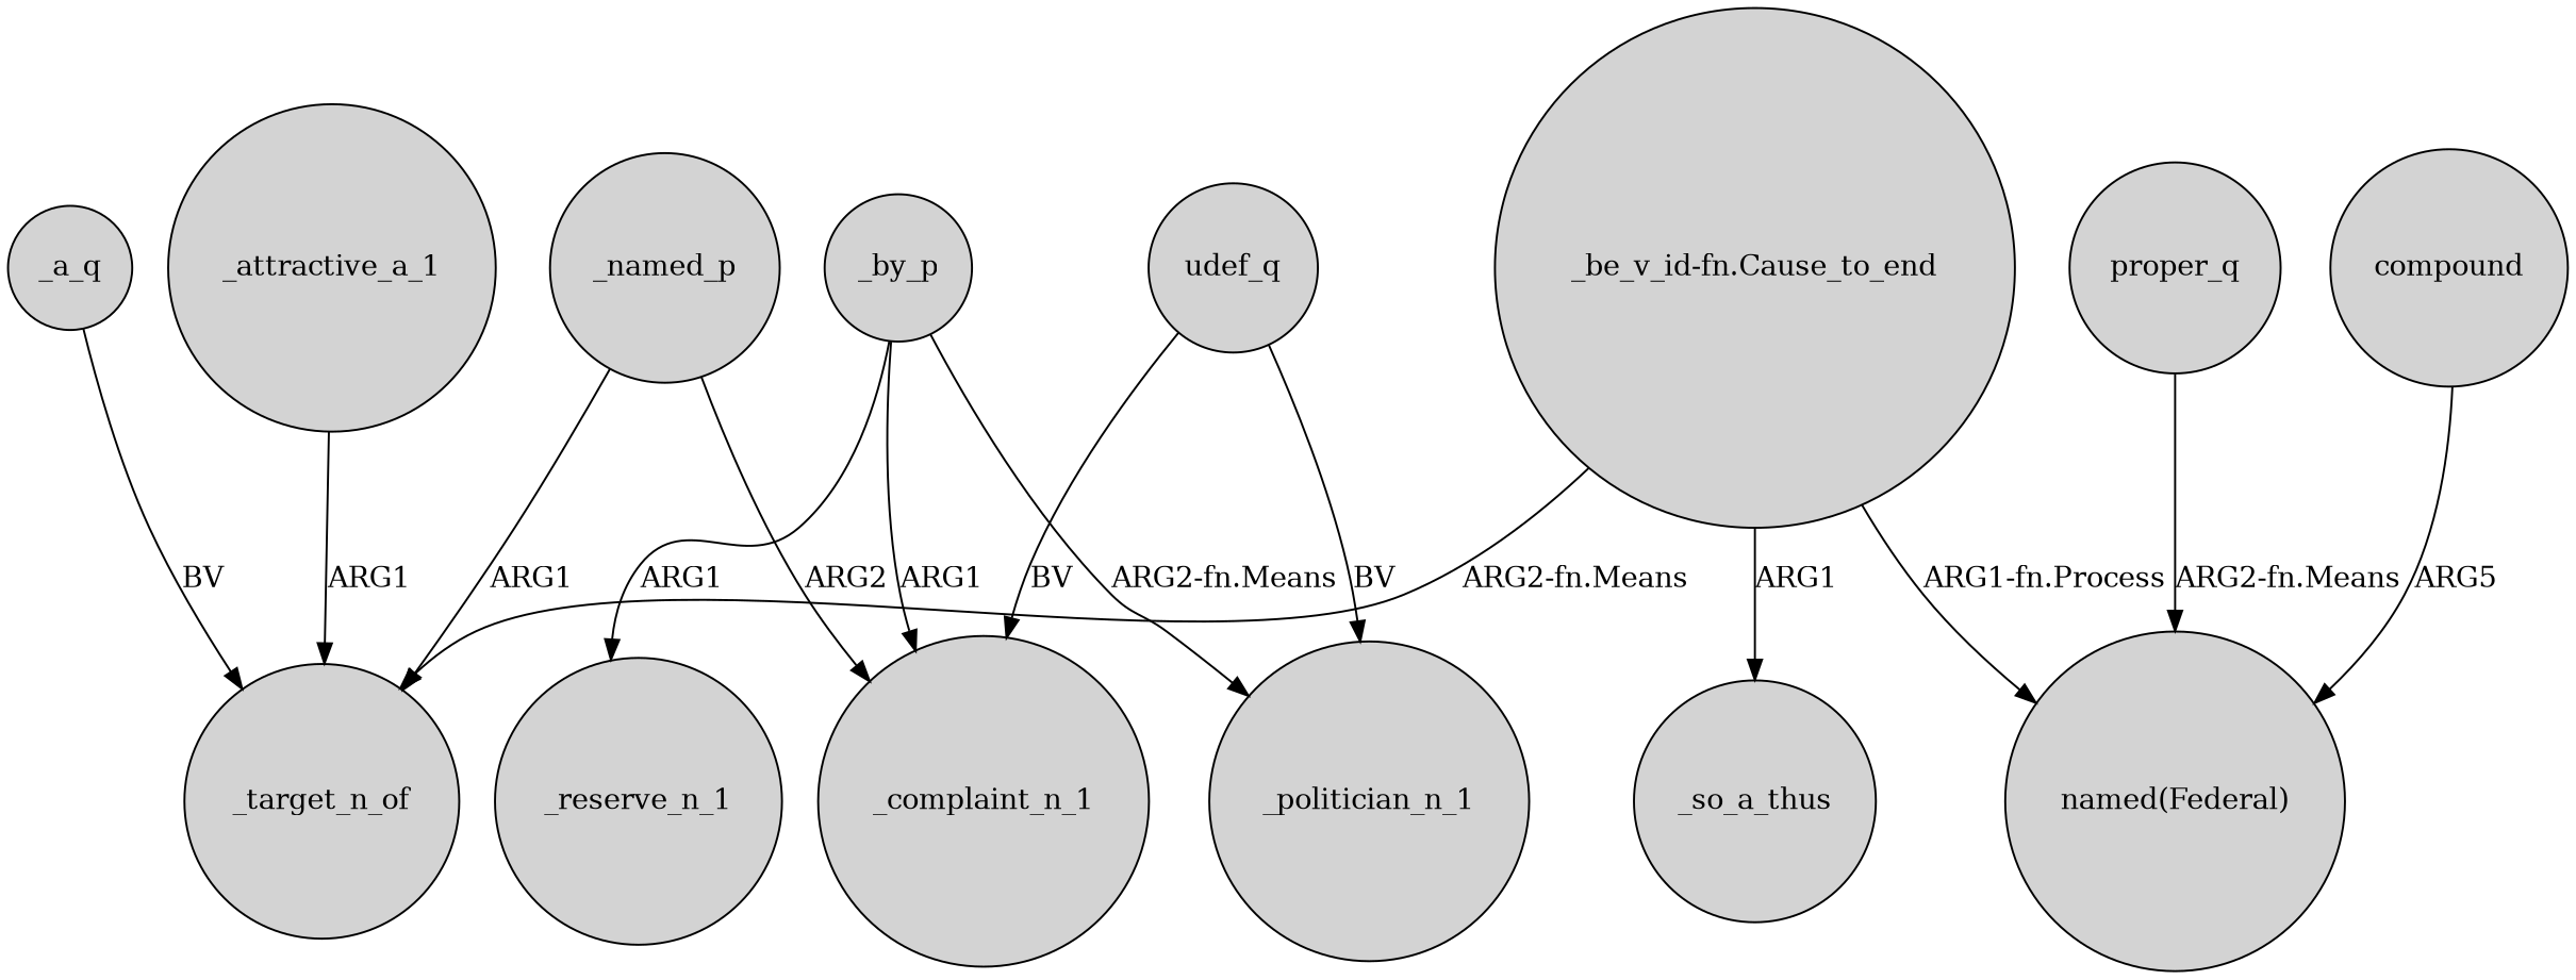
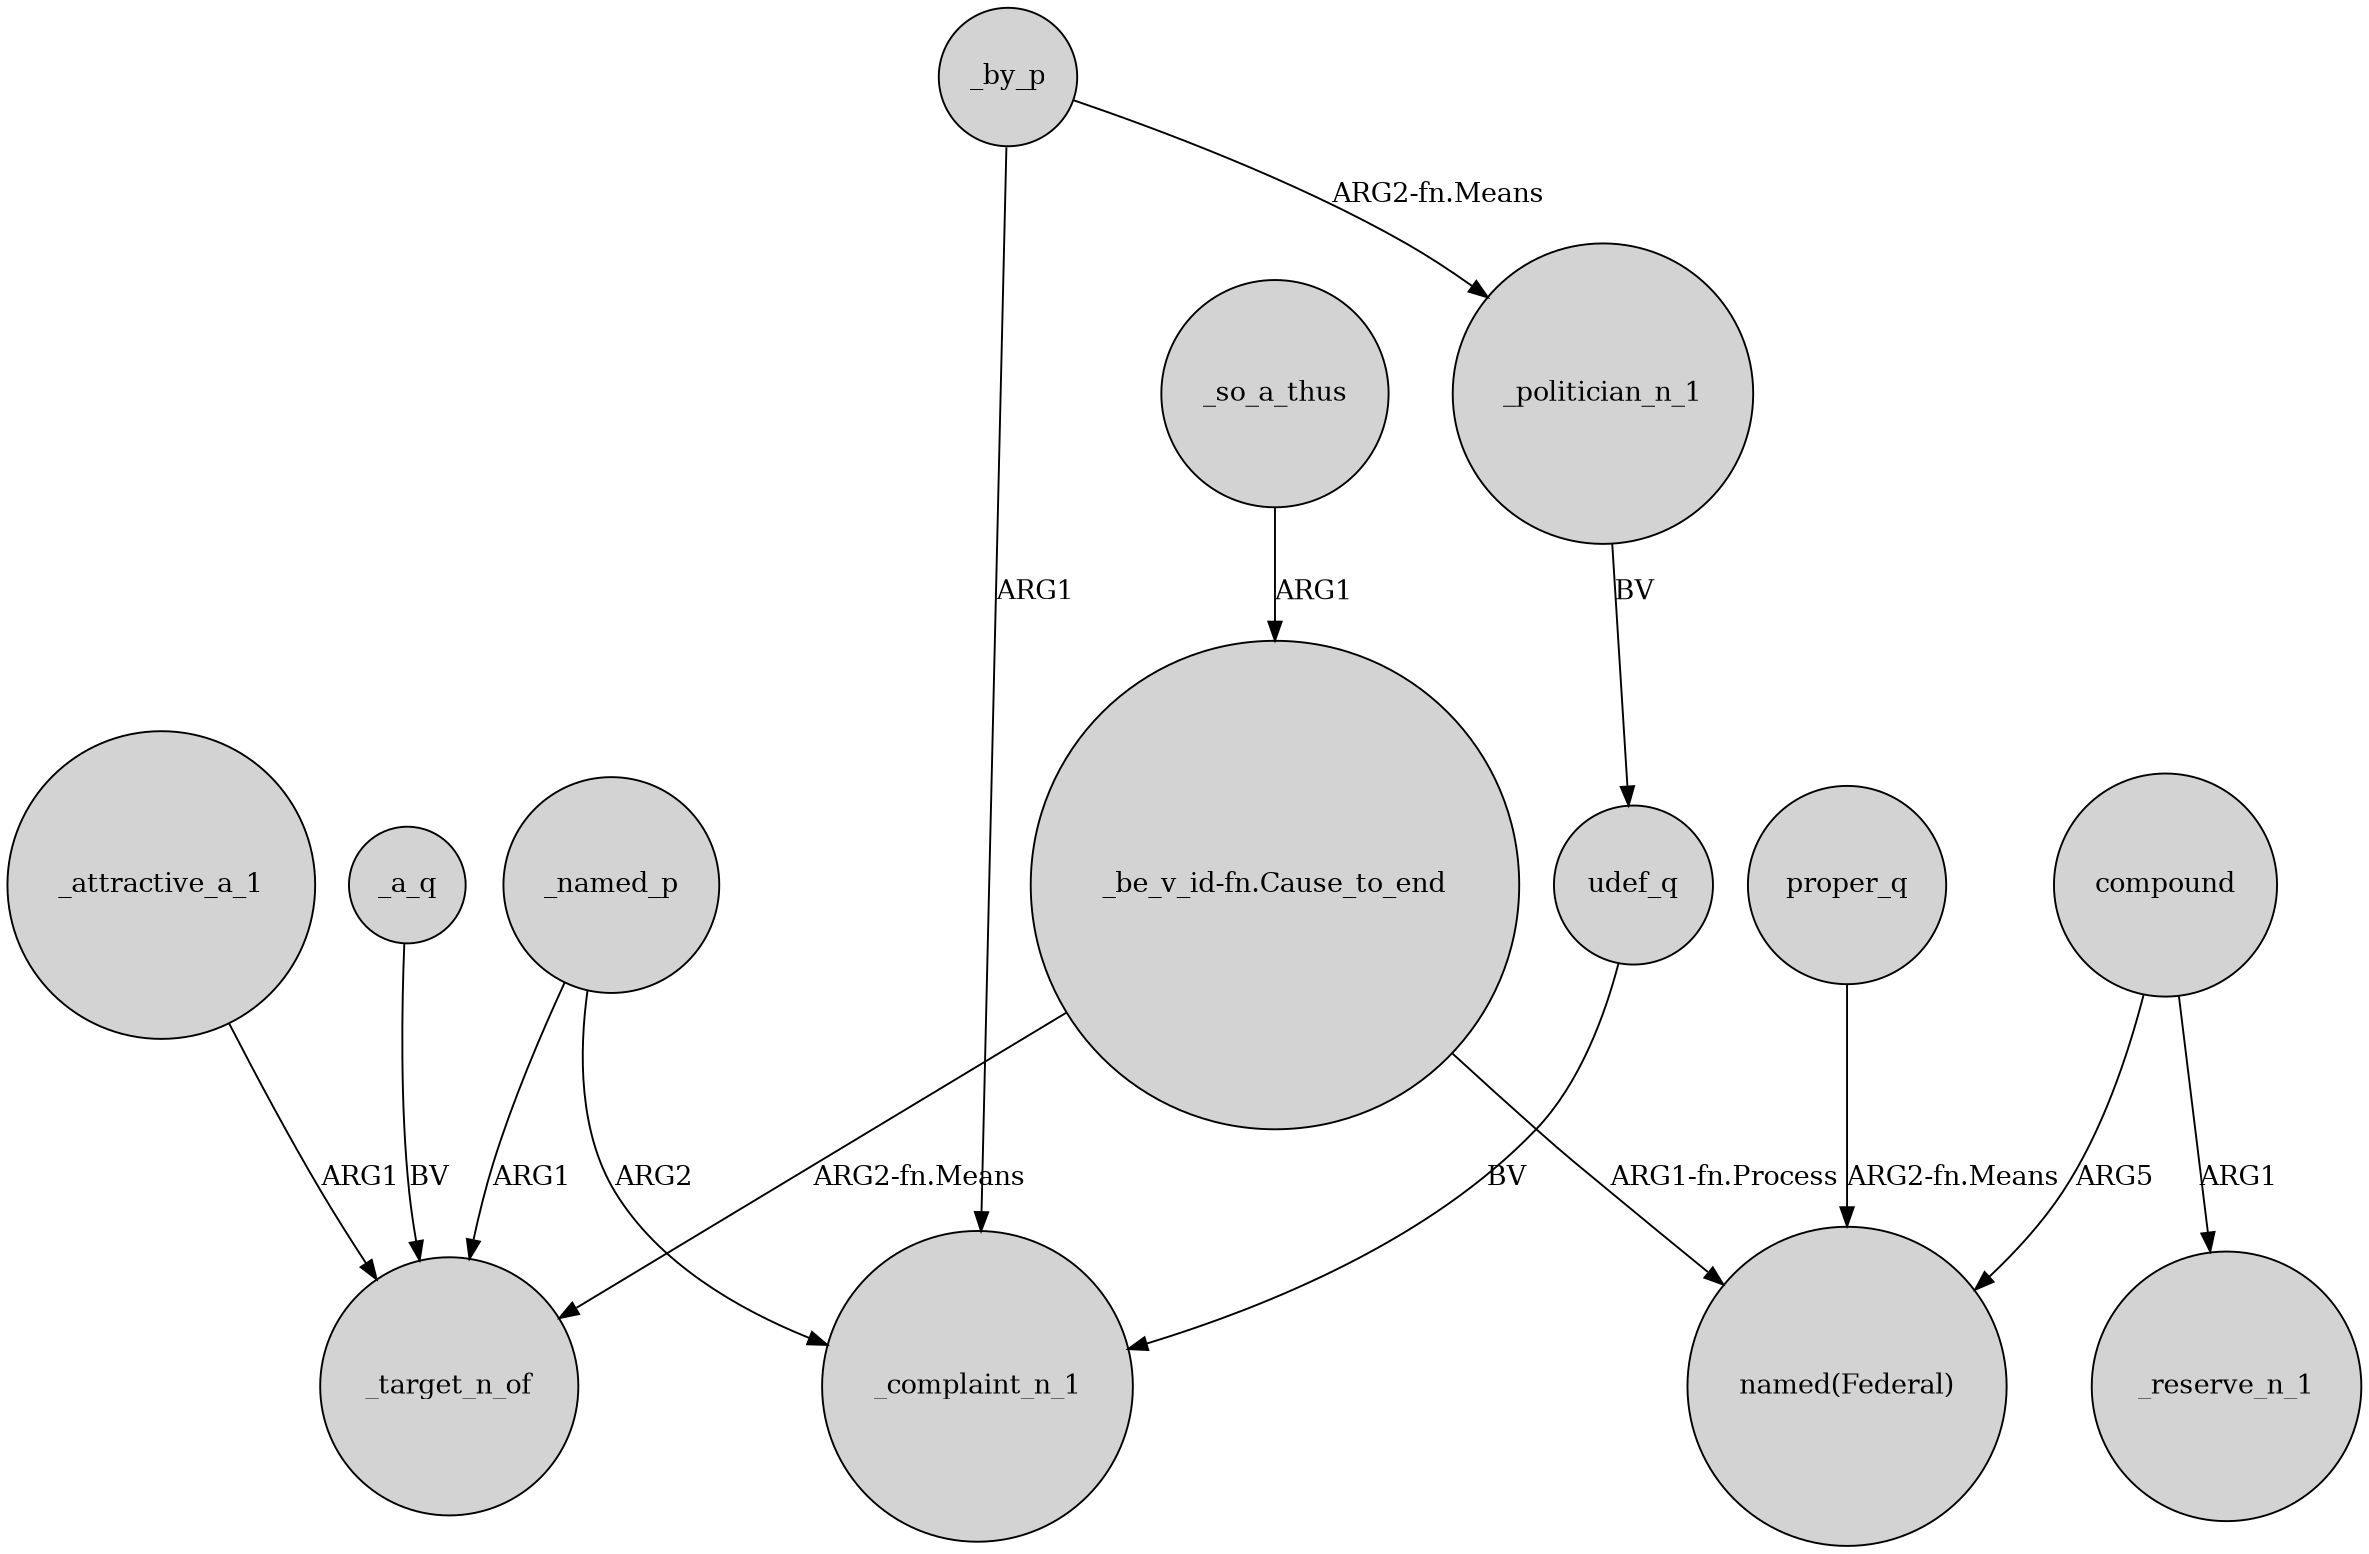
  digraph {
    node [shape=circle style=filled]
    "_be_v_id-fn.Cause_to_end"
    _target_n_of
    "named(Federal)"
    compound
    _reserve_n_1
    _attractive_a_1
    n7 [label=_named_p]
    _complaint_n_1
    _by_p
    _politician_n_1
    _so_a_thus
    proper_q
    udef_q
    _a_q
    "_be_v_id-fn.Cause_to_end" -> _target_n_of [label="ARG2-fn.Means"]
    "_be_v_id-fn.Cause_to_end" -> "named(Federal)" [label="ARG1-fn.Process"]
    compound -> "named(Federal)" [label=ARG5]
-   _by_p -> _reserve_n_1 [label=ARG1]
+   compound -> _reserve_n_1 [label=ARG1]
    _attractive_a_1 -> _target_n_of [label=ARG1]
    n7 -> _target_n_of [label=ARG1]
    n7 -> _complaint_n_1 [label=ARG2]
    _by_p -> _complaint_n_1 [label=ARG1]
    _by_p -> _politician_n_1 [label="ARG2-fn.Means"]
-   "_be_v_id-fn.Cause_to_end" -> _so_a_thus [label=ARG1]
+   _so_a_thus -> "_be_v_id-fn.Cause_to_end" [label=ARG1]
    proper_q -> "named(Federal)" [label="ARG2-fn.Means"]
    udef_q -> _complaint_n_1 [label=BV]
-   udef_q -> _politician_n_1 [label=BV]
+   _politician_n_1 -> udef_q [label=BV]
    _a_q -> _target_n_of [label=BV]
  }
